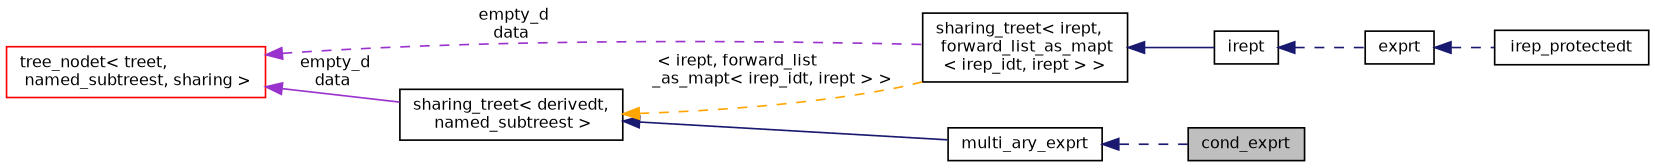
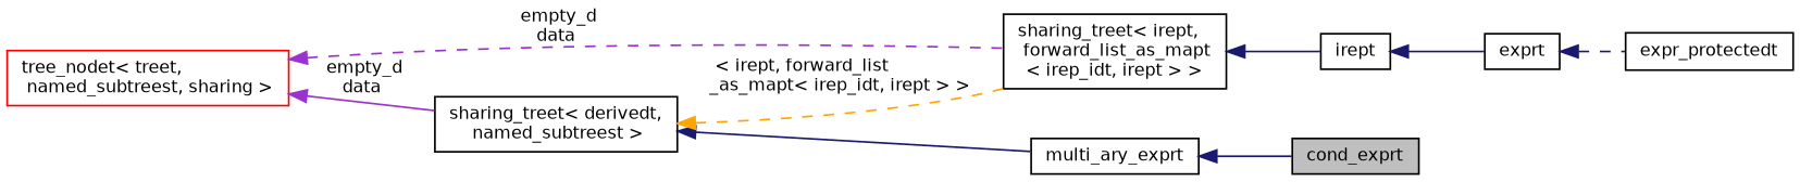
  digraph {
    rankdir=LR
    node [color=black fontname=Helvetica fontsize=10 shape=record]
    edge [color=midnightblue dir=back fontname=Helvetica fontsize=10 labelfontname=Helvetica labelfontsize=10 style=solid]
    n1 [fillcolor=grey75 fontcolor=black height=0.2 label=cond_exprt style=filled width=0.4]
    n2 [height=0.2 label=multi_ary_exprt width=0.4]
-   n3 [height=0.2 label=irep_protectedt width=0.4]
+   n3 [height=0.2 label=expr_protectedt width=0.4]
    n4 [height=0.2 label=exprt width=0.4]
    n5 [height=0.2 label=irept width=0.4]
    n6 [height=0.2 label="sharing_treet\< irept,\l forward_list_as_mapt\l\< irep_idt, irept \> \>" width=0.4]
    n7 [color=red height=0.2 label="tree_nodet\< treet,\l named_subtreest, sharing \>" width=0.4]
    n8 [height=0.2 label="sharing_treet\< derivedt,\l named_subtreest \>" width=0.4]
-   n2 -> n1 [style=dashed]
+   n2 -> n1
    n4 -> n3 [style=dashed]
-   n5 -> n4 [style=dashed]
+   n5 -> n4
    n6 -> n5
    n7 -> n6 [color=darkorchid3 label=" empty_d\ndata" style=dashed]
    n7 -> n8 [color=darkorchid3 label=" empty_d\ndata"]
    n8 -> n2
    n8 -> n6 [color=orange label=" \< irept, forward_list\l_as_mapt\< irep_idt, irept \> \>" style=dashed]
  }
